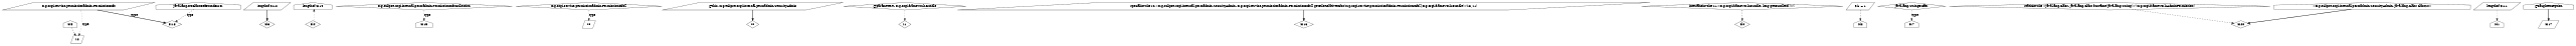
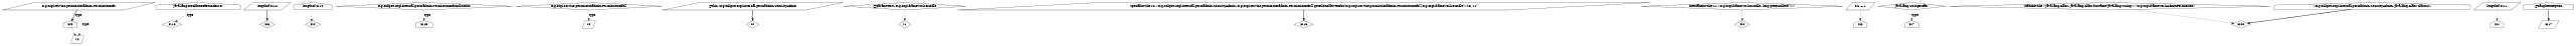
  digraph {
    node [shape=diamond]
    edge [style=dotted]
    n1 [label="$r5" shape=house]
    n2 [label=r2 shape=parallelogram]
    n3 [label="lengthof $r12" shape=parallelogram]
    n4 [label="$i3"]
    n5 [label="java.lang.NoClassDefFoundError" shape=house]
    n6 [label="$r18"]
    n7 [label="lengthof $r14" shape=house]
    n8 [label="$i4"]
    n9 [label="org.eclipse.osgi.internal.permadmin.PermissionInfoCollection"]
    n10 [label="$r15" shape=house]
    n11 [label="org.osgi.service.permissionadmin.PermissionInfo[]"]
    n12 [label=r3 shape=parallelogram]
    n13 [label="@this: org.eclipse.osgi.internal.permadmin.SecurityAdmin" shape=parallelogram]
    n14 [label=r0]
    n15 [label="@parameter9: org.osgi.framework.Bundle"]
    n16 [label=r1]
    n17 [label="specialinvoke r0.<org.eclipse.osgi.internal.permadmin.SecurityAdmin: org.osgi.service.permissionadmin.PermissionInfo[] getFileRelativeInfos(org.osgi.service.permissionadmin.PermissionInfo[],org.osgi.framework.Bundle)>(r3, r1)" shape=parallelogram]
    n18 [label="$r16"]
    n19 [label="org.osgi.service.permissionadmin.PermissionInfo" shape=parallelogram]
    n20 [label="interfaceinvoke r1.<org.osgi.framework.Bundle: long getBundleId()>()"]
    n21 [label="$l0"]
    n22 [label="$i1 + 1" shape=parallelogram]
    n23 [label="$i2" shape=house]
    n24 [label="java.lang.StringBuffer"]
    n25 [label="$r7" shape=house]
    n26 [label="staticinvoke <java.lang.Class: java.lang.Class forName(java.lang.String)>('org.osgi.framework.AdminPermission')"]
    n27 [label="$r20"]
    n28 [label="lengthof $r11" shape=parallelogram]
    n29 [label="$i1" shape=house]
    n30 [label="<org.eclipse.osgi.internal.permadmin.SecurityAdmin: java.lang.Class class$0>" shape=house]
    n31 [label="@caughtexception" shape=house]
    n32 [label="$r17" shape=parallelogram]
    n1 -> n2 [style=dashed]
    n3 -> n4 [style=bold]
    n5 -> n6 [label=type style=dashed]
-   n8 -> n7
+   n7 -> n8
    n9 -> n10 [label=type]
    n11 -> n12 [label=type]
    n13 -> n14 [style=bold]
    n15 -> n16
    n17 -> n18 [style=bold]
-   n19 -> n6 [label=type style=bold]
+   n19 -> n1 [label=type style=bold]
    n19 -> n2 [label=type]
    n20 -> n21 [style=dashed]
    n22 -> n23 [style=dashed]
    n24 -> n25 [label=type]
    n26 -> n27 [style=dashed]
    n28 -> n29
    n30 -> n27 [style=bold]
    n31 -> n32 [style=bold]
  }
